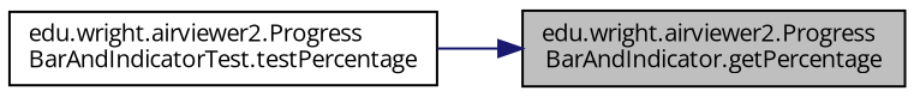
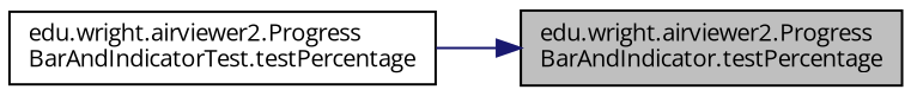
  digraph {
    rankdir=RL
    fontname="Open Sans"
    node [color=black fontname="Open Sans" fontsize=10 shape=record style=filled]
-   n1 [fillcolor=grey75 fontcolor=black height=0.2 label="edu.wright.airviewer2.Progress\lBarAndIndicator.getPercentage" width=0.4]
+   n1 [fillcolor=grey75 fontcolor=black height=0.2 label="edu.wright.airviewer2.Progress\lBarAndIndicator.testPercentage" width=0.4]
    n2 [fillcolor=white height=0.2 label="edu.wright.airviewer2.Progress\lBarAndIndicatorTest.testPercentage" width=0.4]
    n1 -> n2 [color=midnightblue dir=back fontname="Open Sans" fontsize=10 labelfontname=Helvetica labelfontsize=10 style=solid]
  }
